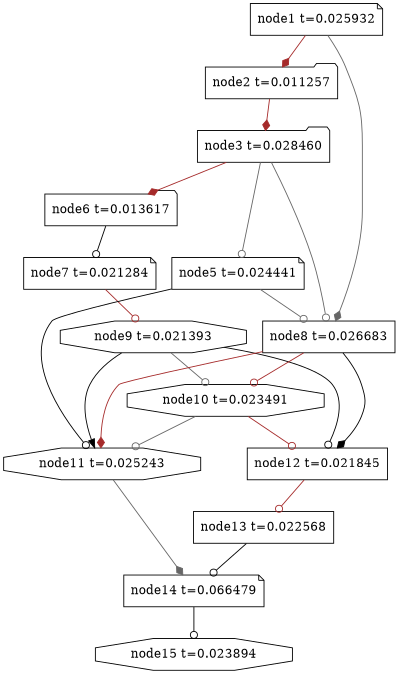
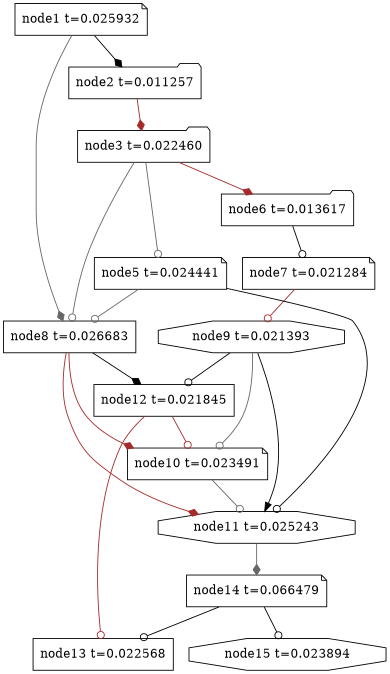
  digraph {
    node [shape=note]
    edge [arrowhead=odot color=brown]
    n1 [label="node15 t=0.023894" shape=octagon]
    n2 [label="node14 t=0.066479"]
    n3 [label="node13 t=0.022568" shape=box]
    n4 [label="node12 t=0.021845" shape=box]
    n5 [label="node11 t=0.025243" shape=octagon]
-   n6 [label="node10 t=0.023491" shape=octagon]
+   n6 [label="node10 t=0.023491"]
    n7 [label="node9 t=0.021393" shape=octagon]
    n8 [label="node8 t=0.026683" shape=box]
    n9 [label="node7 t=0.021284"]
    n10 [label="node6 t=0.013617" shape=folder]
    n11 [label="node5 t=0.024441"]
-   n12 [label="node3 t=0.028460" shape=folder]
+   n12 [label="node3 t=0.022460" shape=folder]
    n13 [label="node2 t=0.011257" shape=folder]
    n14 [label="node1 t=0.025932"]
    n2 -> n1 [color=black]
-   n3 -> n2 [color=black]
+   n2 -> n3 [color=black]
    n4 -> n3
    n5 -> n2 [arrowhead=diamond color=gray40]
-   n6 -> n4
+   n4 -> n6
    n6 -> n5 [color=gray40]
    n7 -> n4 [color=black]
    n7 -> n5 [arrowhead=normal color=black]
    n7 -> n6 [color=gray40]
    n8 -> n4 [arrowhead=diamond color=black]
    n8 -> n5 [arrowhead=diamond]
-   n8 -> n6
+   n8 -> n6 [arrowhead=diamond]
    n9 -> n7
    n10 -> n9 [color=black]
    n11 -> n5 [color=black]
    n11 -> n8 [color=gray40]
    n12 -> n8 [color=gray40]
    n12 -> n10 [arrowhead=diamond]
    n12 -> n11 [color=gray40]
    n13 -> n12 [arrowhead=diamond]
    n14 -> n8 [arrowhead=diamond color=gray40]
-   n14 -> n13 [arrowhead=diamond]
+   n14 -> n13 [arrowhead=diamond color=black]
  }
